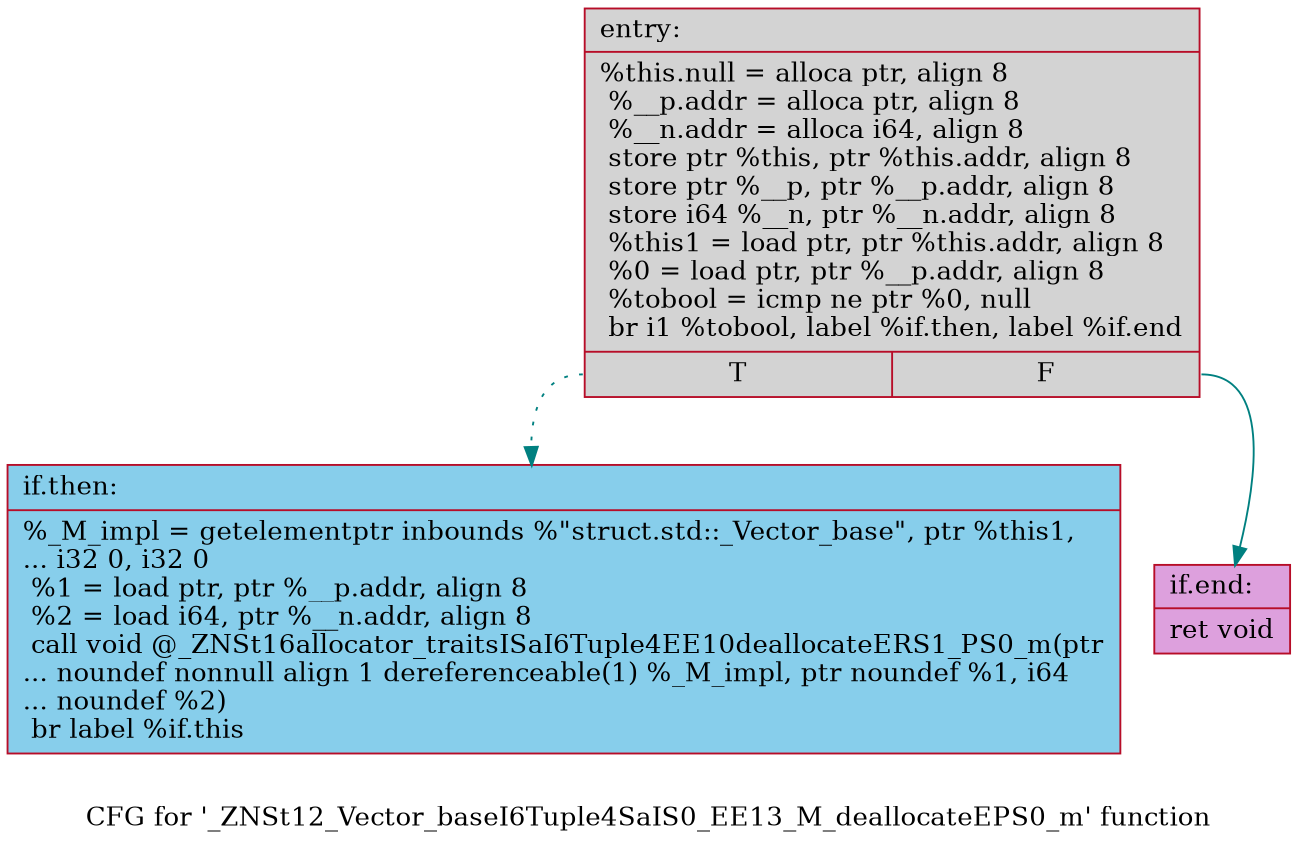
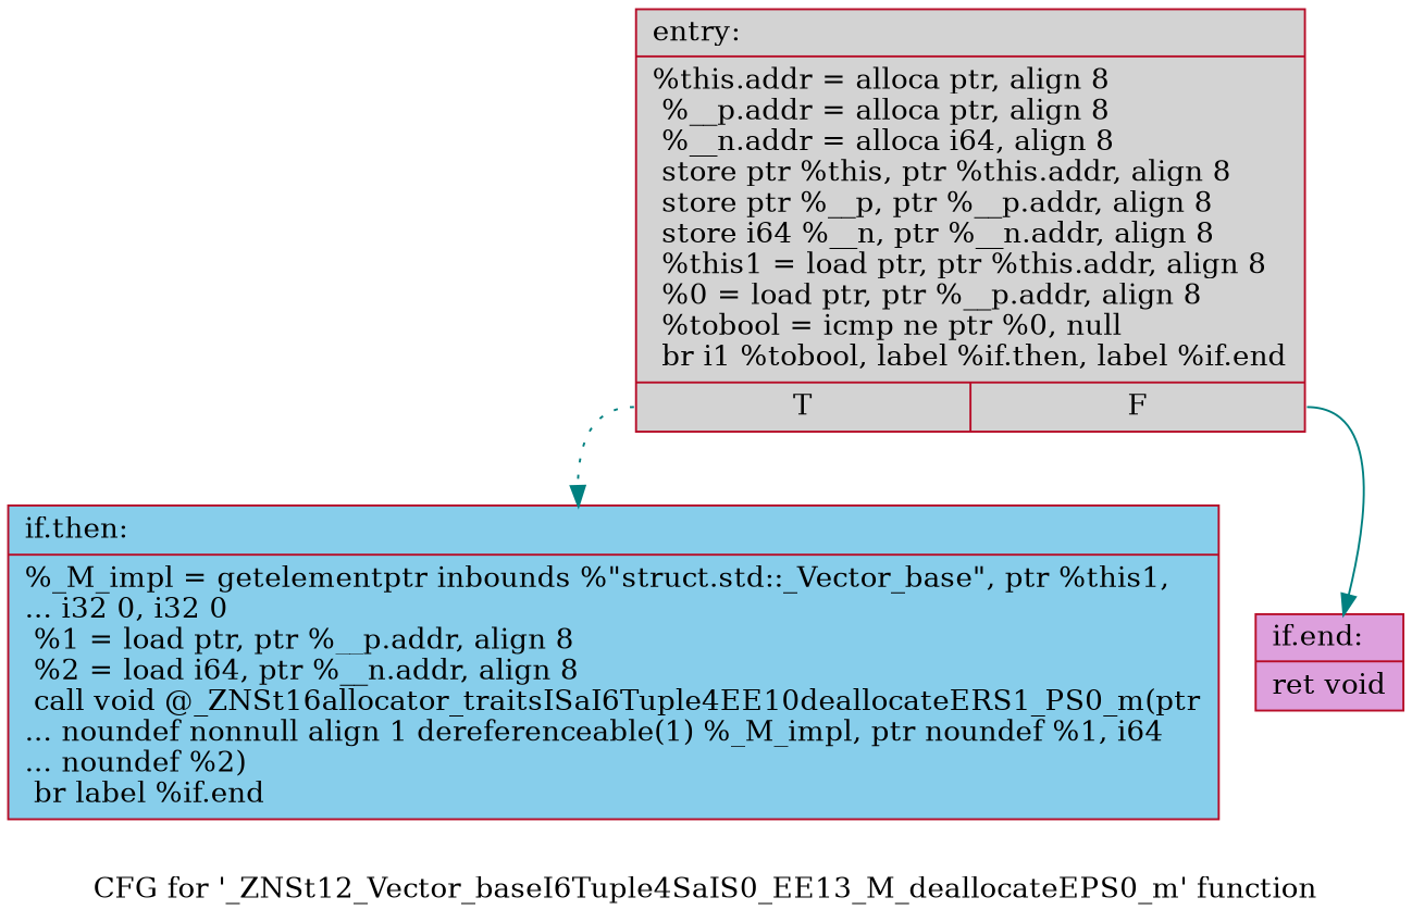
  digraph {
    fontname="DejaVu Serif"
    label="CFG for '_ZNSt12_Vector_baseI6Tuple4SaIS0_EE13_M_deallocateEPS0_m' function"
    node [color="#b70d28ff" fontname="DejaVu Serif" shape=record style=filled]
    edge [color=teal fontname="DejaVu Serif"]
-   n1 [fillcolor=lightgrey label="{entry:\l|  %this.null = alloca ptr, align 8\l  %__p.addr = alloca ptr, align 8\l  %__n.addr = alloca i64, align 8\l  store ptr %this, ptr %this.addr, align 8\l  store ptr %__p, ptr %__p.addr, align 8\l  store i64 %__n, ptr %__n.addr, align 8\l  %this1 = load ptr, ptr %this.addr, align 8\l  %0 = load ptr, ptr %__p.addr, align 8\l  %tobool = icmp ne ptr %0, null\l  br i1 %tobool, label %if.then, label %if.end\l|{<s0>T|<s1>F}}"]
-   n2 [fillcolor=skyblue label="{if.then:\l|  %_M_impl = getelementptr inbounds %\"struct.std::_Vector_base\", ptr %this1,\l... i32 0, i32 0\l  %1 = load ptr, ptr %__p.addr, align 8\l  %2 = load i64, ptr %__n.addr, align 8\l  call void @_ZNSt16allocator_traitsISaI6Tuple4EE10deallocateERS1_PS0_m(ptr\l... noundef nonnull align 1 dereferenceable(1) %_M_impl, ptr noundef %1, i64\l... noundef %2)\l  br label %if.this\l}"]
+   n1 [fillcolor=lightgrey label="{entry:\l|  %this.addr = alloca ptr, align 8\l  %__p.addr = alloca ptr, align 8\l  %__n.addr = alloca i64, align 8\l  store ptr %this, ptr %this.addr, align 8\l  store ptr %__p, ptr %__p.addr, align 8\l  store i64 %__n, ptr %__n.addr, align 8\l  %this1 = load ptr, ptr %this.addr, align 8\l  %0 = load ptr, ptr %__p.addr, align 8\l  %tobool = icmp ne ptr %0, null\l  br i1 %tobool, label %if.then, label %if.end\l|{<s0>T|<s1>F}}"]
+   n2 [fillcolor=skyblue label="{if.then:\l|  %_M_impl = getelementptr inbounds %\"struct.std::_Vector_base\", ptr %this1,\l... i32 0, i32 0\l  %1 = load ptr, ptr %__p.addr, align 8\l  %2 = load i64, ptr %__n.addr, align 8\l  call void @_ZNSt16allocator_traitsISaI6Tuple4EE10deallocateERS1_PS0_m(ptr\l... noundef nonnull align 1 dereferenceable(1) %_M_impl, ptr noundef %1, i64\l... noundef %2)\l  br label %if.end\l}"]
    n3 [fillcolor=plum label="{if.end:\l|  ret void\l}"]
    n1 -> n2 [style=dotted tailport=s0]
    n1 -> n3 [style=solid tailport=s1]
  }
